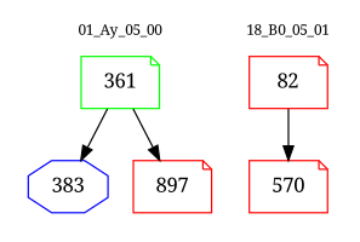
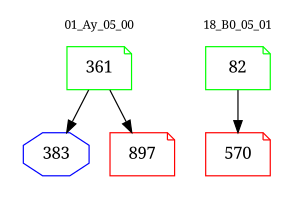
  digraph {
    fontname="Noto Serif"
    node [color=green fontname="Noto Serif" shape=note]
    edge [color=black fontname="Noto Serif"]
    n1 [label=361]
    n2 [color=blue label=383 shape=octagon]
    n3 [color=red label=897]
-   n4 [color=red label=82]
+   n4 [label=82]
    n5 [color=red label=570]
    subgraph cluster_1 {
      color=white
      fontsize=10
      label="01_Ay_05_00"
      n1
      n2
      n3
    }
    subgraph cluster_2 {
      color=white
      fontsize=10
      label="18_B0_05_01"
      n4
      n5
    }
    n1 -> n2
    n1 -> n3
    n4 -> n5
  }
